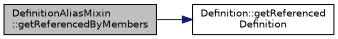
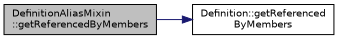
  digraph {
    rankdir=LR
    node [color=black fontname=Helvetica fontsize=10 shape=record style=filled]
    n1 [fillcolor=grey75 fontcolor=black height=0.2 label="DefinitionAliasMixin\l::getReferencedByMembers" width=0.4]
-   n2 [fillcolor=white height=0.2 label="Definition::getReferenced\lDefinition" width=0.4]
+   n2 [fillcolor=white height=0.2 label="Definition::getReferenced\lByMembers" width=0.4]
    n1 -> n2 [color=midnightblue fontname=Helvetica fontsize=10 labelfontname=Helvetica labelfontsize=10 style=solid]
  }
